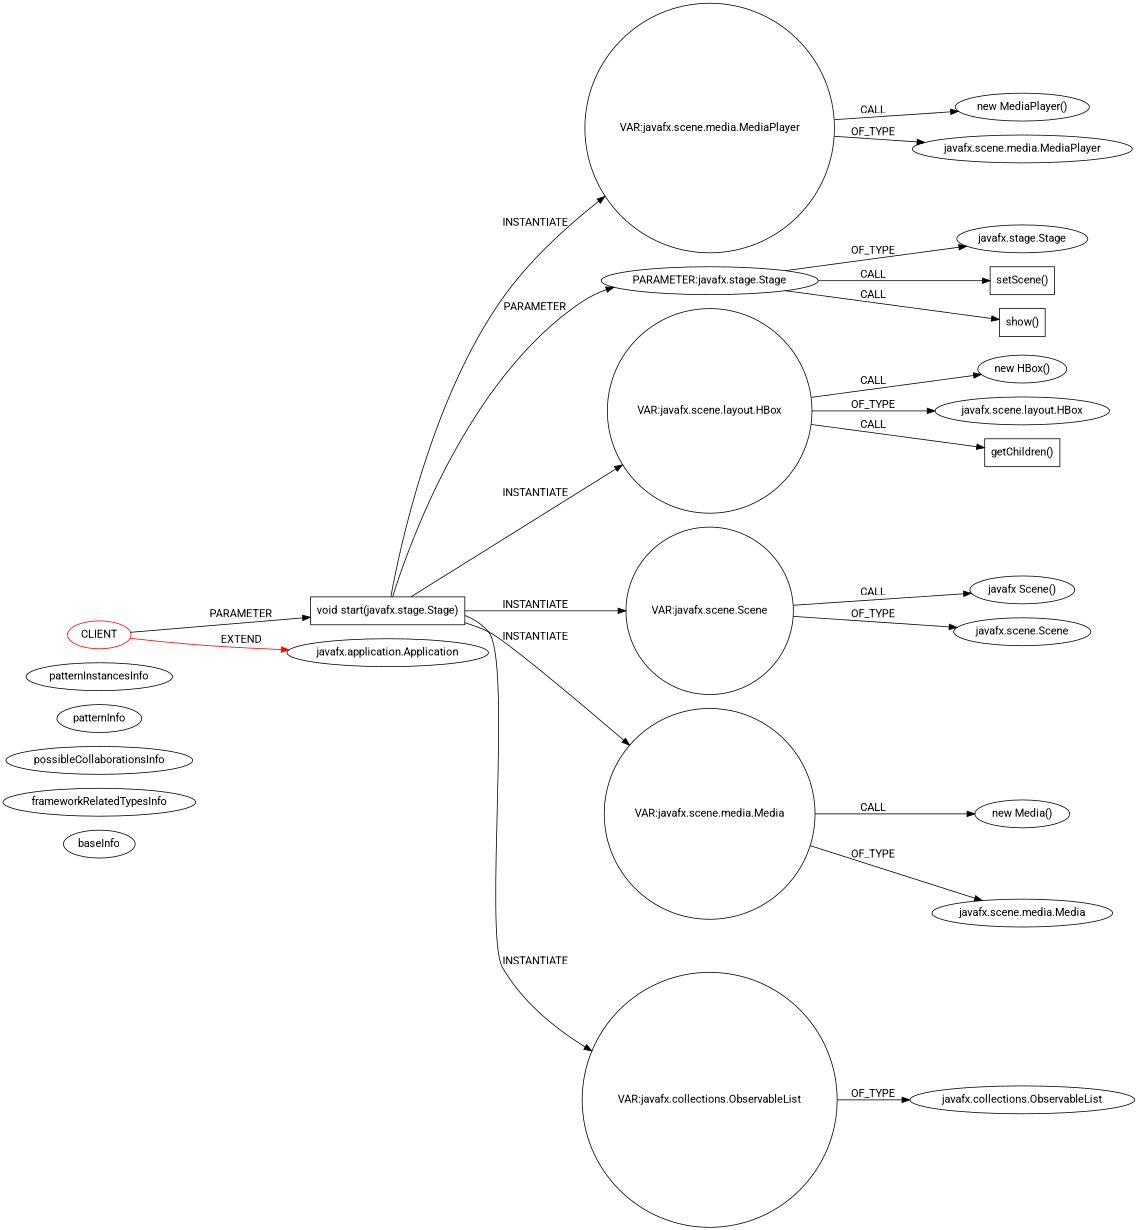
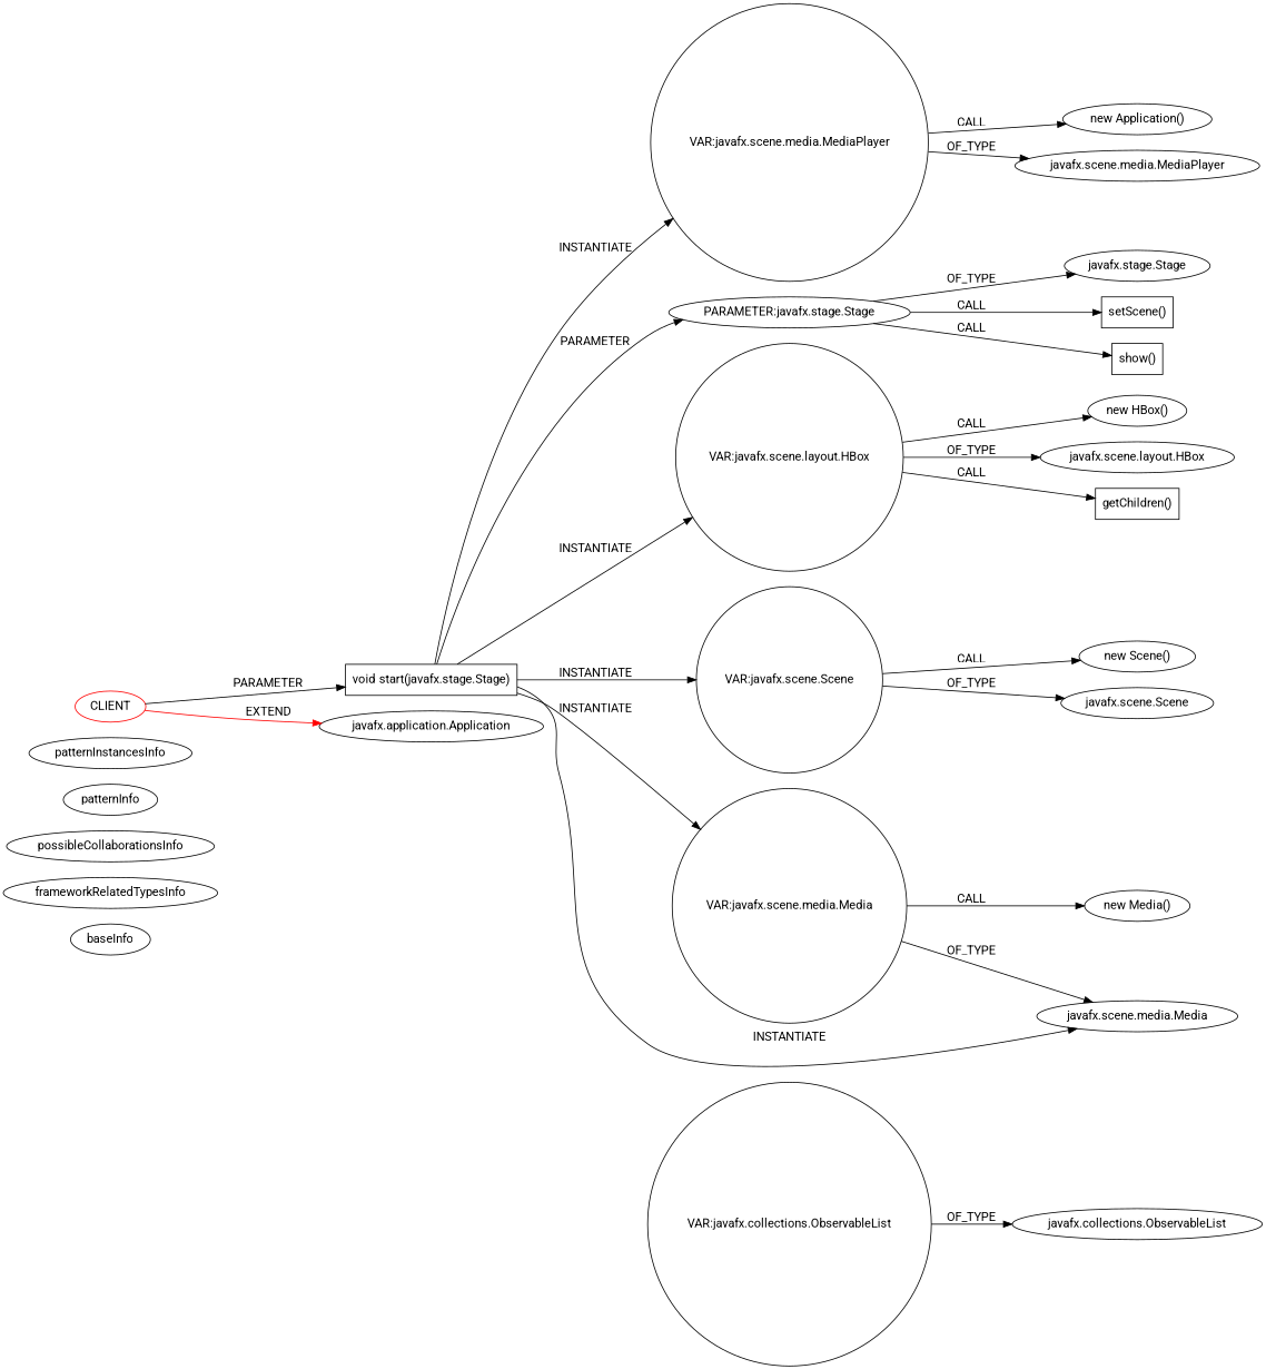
  digraph {
    fontname=Roboto
    rankdir=LR
    node [fontname=Roboto isFrameworkType=false vertexType=FRAMEWORK_CLASS_TYPE]
    edge [fontname=Roboto]
    baseInfo [category=pattern graphId=4045 isAnonymous=false possibleRelation=false isFrameworkType="" vertexType=""]
    frameworkRelatedTypesInfo [0="javafx.application.Application" isFrameworkType="" vertexType=""]
    possibleCollaborationsInfo [isFrameworkType="" vertexType=""]
    patternInfo [frequency=2.0 patternRootClient=0 isFrameworkType="" vertexType=""]
    patternInstancesInfo [0="Tsaru-Java-MP3-Visualizations~/Tsaru-Java-MP3-Visualizations/Java-MP3-Visualizations-master/mp3 Visualization/src/VisualizationInterface.java~VisualizationInterface~1511" 1="guigarage-mastering-javafx-controls~/guigarage-mastering-javafx-controls/mastering-javafx-controls-master/src/main/java/com/guigarage/chapter7/MediaViewDemo.java~MediaViewDemo~2898" isFrameworkType="" vertexType=""]
-   n6 [label="new MediaPlayer()" vertexType=CONSTRUCTOR_CALL]
+   n6 [label="new Application()" vertexType=CONSTRUCTOR_CALL]
    n7 [label="VAR:javafx.scene.media.MediaPlayer" shape=circle vertexType=VARIABLE_EXPRESION]
    n8 [label="javafx.scene.media.MediaPlayer"]
    n9 [label="void start(javafx.stage.Stage)" shape=box vertexType=OVERRIDING_METHOD_DECLARATION]
    n10 [label="PARAMETER:javafx.stage.Stage" vertexType=PARAMETER_DECLARATION]
    n11 [label="VAR:javafx.scene.layout.HBox" shape=circle vertexType=VARIABLE_EXPRESION]
    n12 [label="VAR:javafx.scene.Scene" shape=circle vertexType=VARIABLE_EXPRESION]
    n13 [label="VAR:javafx.scene.media.Media" shape=circle vertexType=VARIABLE_EXPRESION]
    n14 [label="VAR:javafx.collections.ObservableList" shape=circle vertexType=VARIABLE_EXPRESION]
    n15 [label="show()" shape=box vertexType=INSIDE_CALL]
    n16 [label="javafx.stage.Stage"]
    n17 [label="setScene()" shape=box vertexType=INSIDE_CALL]
    n18 [label="getChildren()" shape=box vertexType=INSIDE_CALL]
    n19 [label="new HBox()" vertexType=CONSTRUCTOR_CALL]
    n20 [label="javafx.scene.layout.HBox"]
-   n21 [label="javafx Scene()" vertexType=CONSTRUCTOR_CALL]
+   n21 [label="new Scene()" vertexType=CONSTRUCTOR_CALL]
    n22 [label="javafx.scene.Scene"]
    n23 [label="javafx.scene.media.Media"]
    n24 [label="new Media()" vertexType=CONSTRUCTOR_CALL]
    n25 [label="javafx.collections.ObservableList" vertexType=FRAMEWORK_INTERFACE_TYPE]
    n26 [color=red label=CLIENT vertexType=ROOT_CLIENT_CLASS_DECLARATION]
    n27 [label="javafx.application.Application"]
    n7 -> n6 [label=CALL]
    n7 -> n8 [label=OF_TYPE]
    n9 -> n7 [label=INSTANTIATE]
    n9 -> n10 [label=PARAMETER]
    n9 -> n11 [label=INSTANTIATE]
    n9 -> n12 [label=INSTANTIATE]
    n9 -> n13 [label=INSTANTIATE]
-   n9 -> n14 [label=INSTANTIATE]
+   n9 -> n23 [label=INSTANTIATE]
    n10 -> n15 [label=CALL]
    n10 -> n16 [label=OF_TYPE]
    n10 -> n17 [label=CALL]
    n11 -> n18 [label=CALL]
    n11 -> n19 [label=CALL]
    n11 -> n20 [label=OF_TYPE]
    n12 -> n21 [label=CALL]
    n12 -> n22 [label=OF_TYPE]
    n13 -> n23 [label=OF_TYPE]
    n13 -> n24 [label=CALL]
    n14 -> n25 [label=OF_TYPE]
    n26 -> n9 [label=PARAMETER]
    n26 -> n27 [color=red label=EXTEND]
  }
